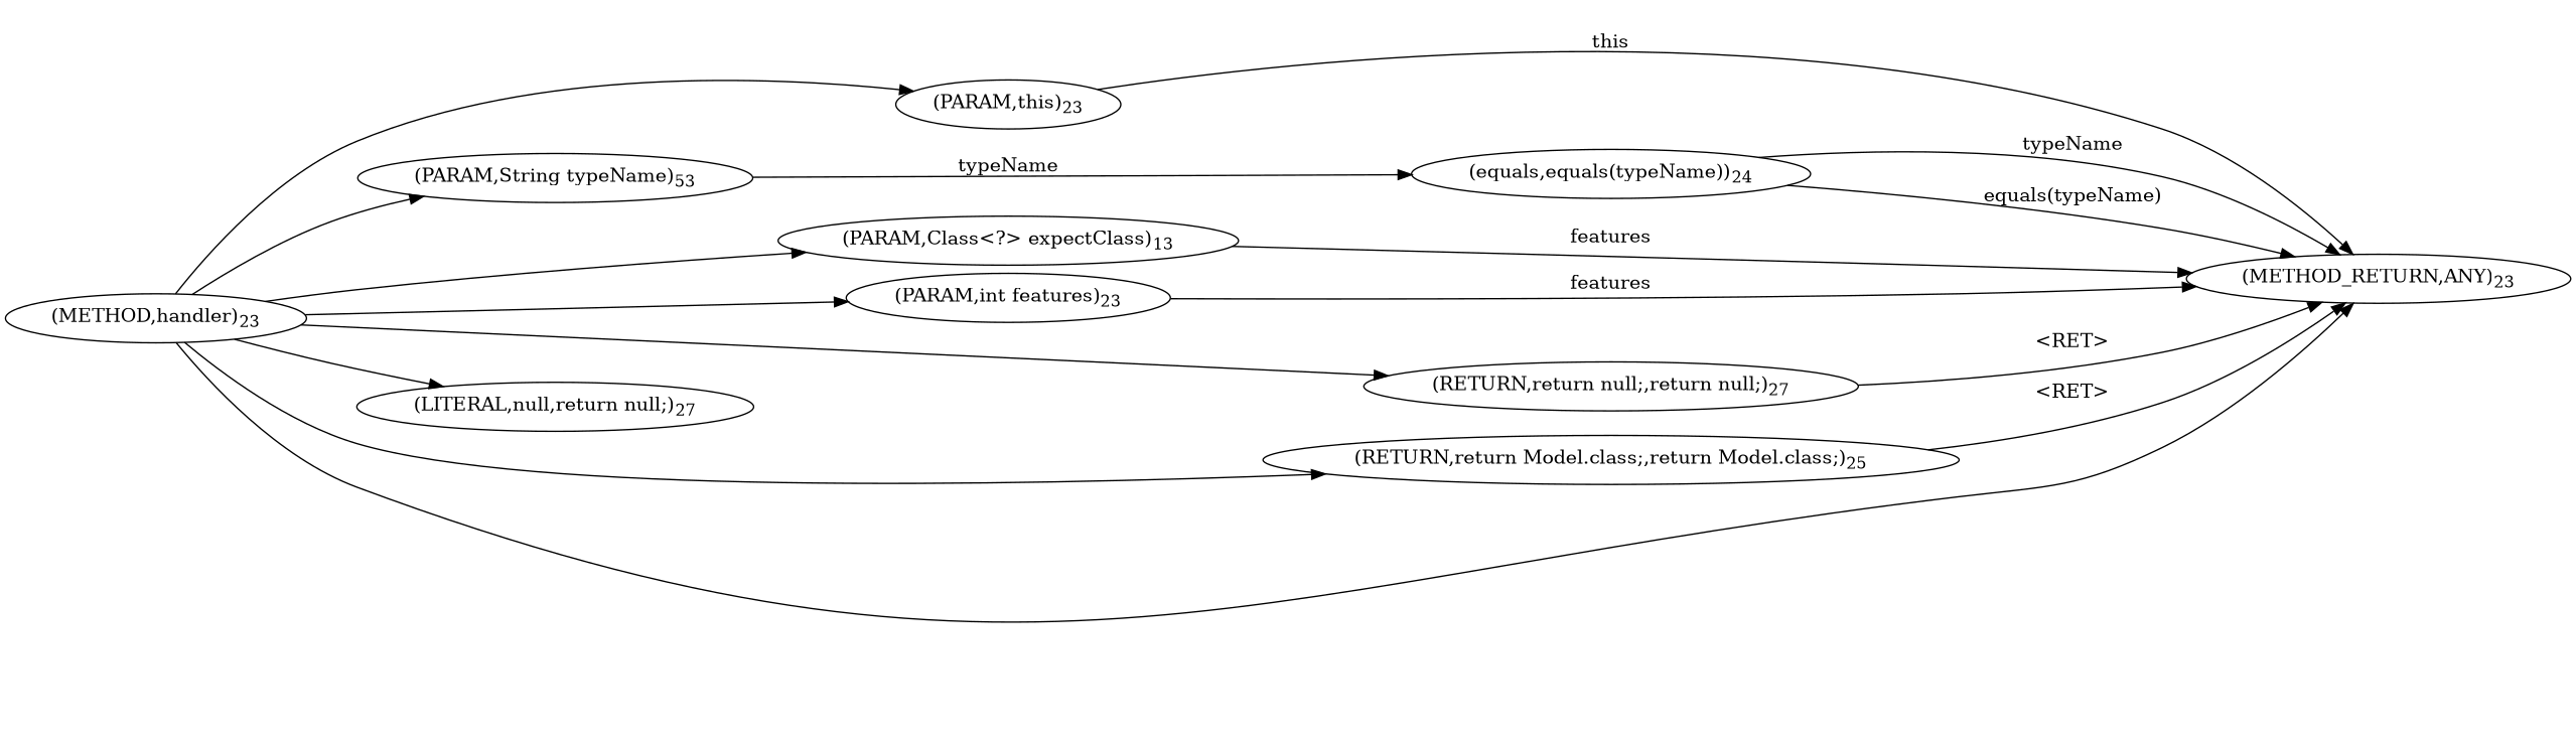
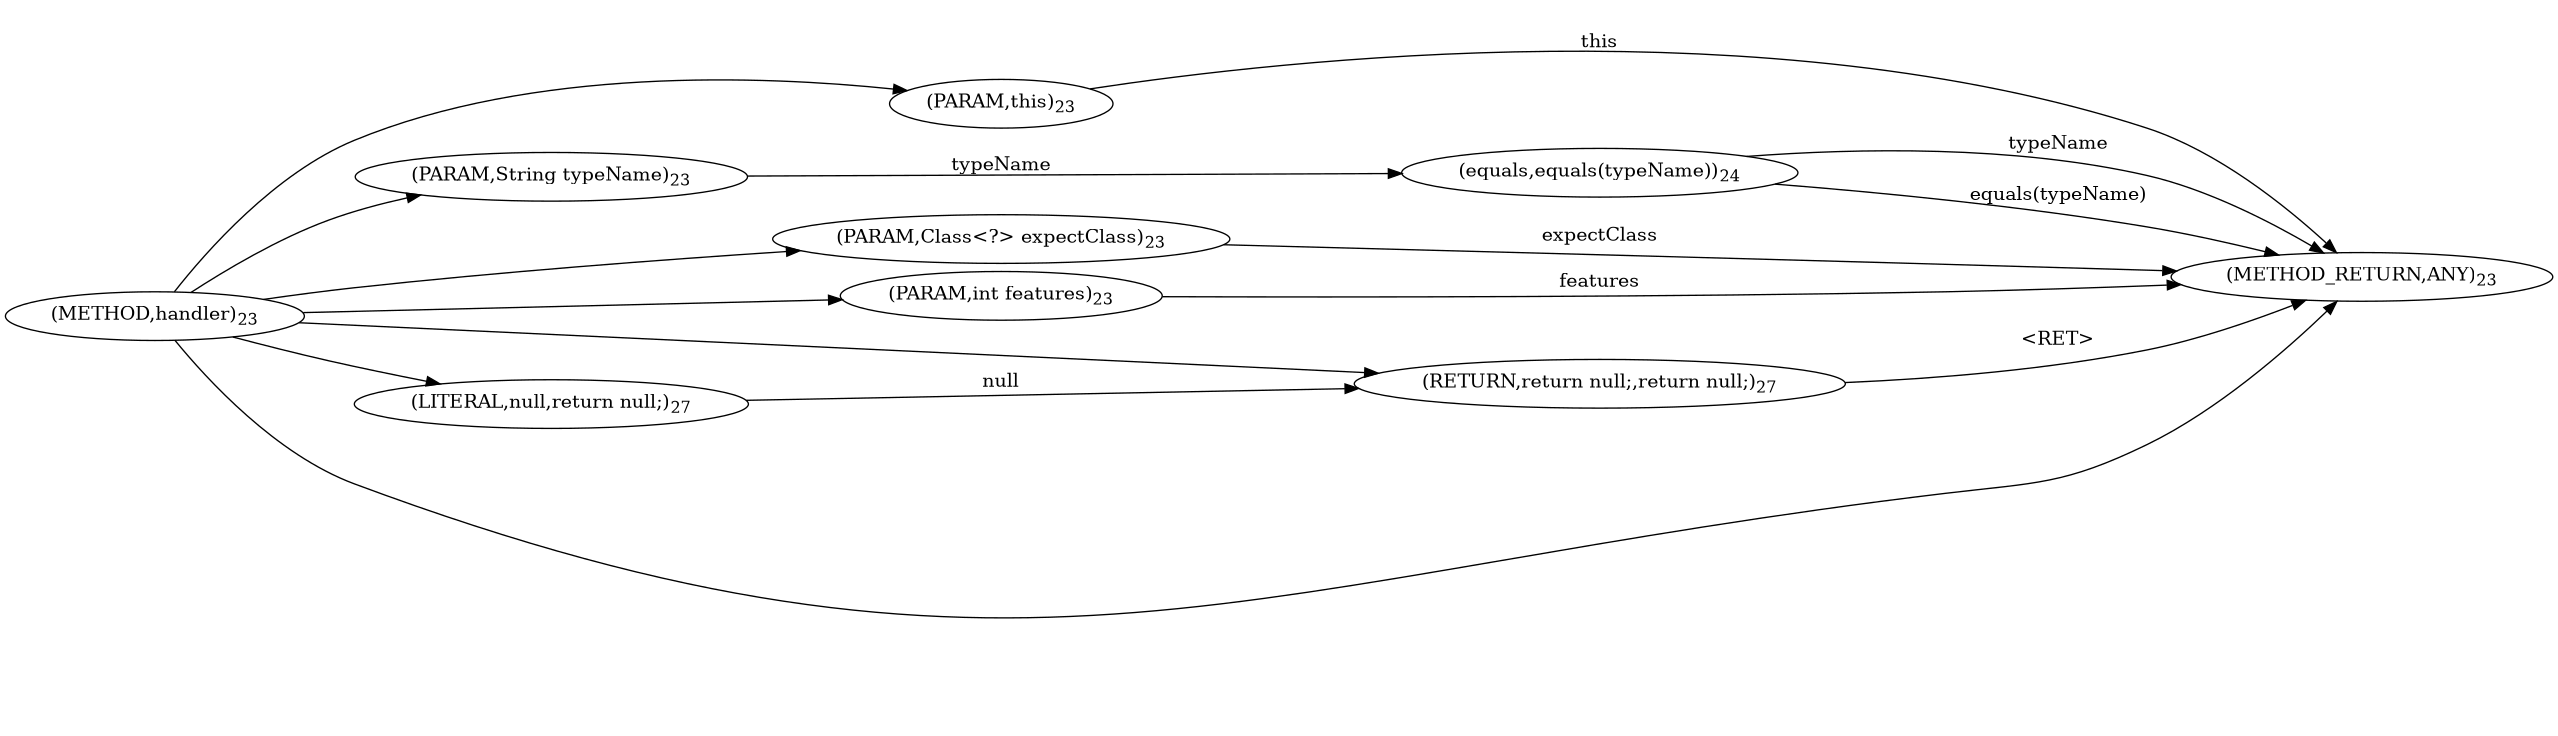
  digraph {
    rankdir=LR
    n1 [label=<(METHOD,handler)<SUB>23</SUB>>]
    n2 [label=<(PARAM,this)<SUB>23</SUB>>]
-   n3 [label=<(PARAM,String typeName)<SUB>53</SUB>>]
-   n4 [label=<(PARAM,Class&lt;?&gt; expectClass)<SUB>13</SUB>>]
+   n3 [label=<(PARAM,String typeName)<SUB>23</SUB>>]
+   n4 [label=<(PARAM,Class&lt;?&gt; expectClass)<SUB>23</SUB>>]
    n5 [label=<(PARAM,int features)<SUB>23</SUB>>]
    n6 [label=<(RETURN,return null;,return null;)<SUB>27</SUB>>]
    n7 [label=<(LITERAL,null,return null;)<SUB>27</SUB>>]
-   n8 [label=<(RETURN,return Model.class;,return Model.class;)<SUB>25</SUB>>]
    n9 [label=<(METHOD_RETURN,ANY)<SUB>23</SUB>>]
    n10 [label=<(equals,equals(typeName))<SUB>24</SUB>>]
    n1 -> n2
    n1 -> n3
    n1 -> n4
    n1 -> n5
    n1 -> n6
    n1 -> n7
-   n1 -> n8
    n1 -> n9
    n2 -> n9 [label=this]
    n3 -> n10 [label=typeName]
-   n4 -> n9 [label=features]
+   n4 -> n9 [label=expectClass]
    n5 -> n9 [label=features]
    n6 -> n9 [label="&lt;RET&gt;"]
-   n8 -> n9 [label="&lt;RET&gt;"]
+   n7 -> n6 [label=null]
    n10 -> n9 [label=typeName]
    n10 -> n9 [label="equals(typeName)"]
  }
